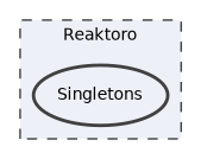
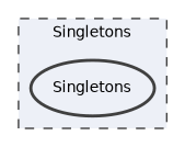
  digraph {
    compound=true
    rankdir=LR
    n1 [color=grey25 fillcolor="#edf0f7" fontname=Helvetica fontsize=10 label=Singletons shape=ellipse style="filled,bold,"]
    subgraph cluster_1 {
      bgcolor="#edf0f7"
      fontname=Helvetica
      fontsize=10
-     label=Reaktoro
+     label=Singletons
      pencolor=grey25
      style="filled,dashed,"
      n1
    }
  }
